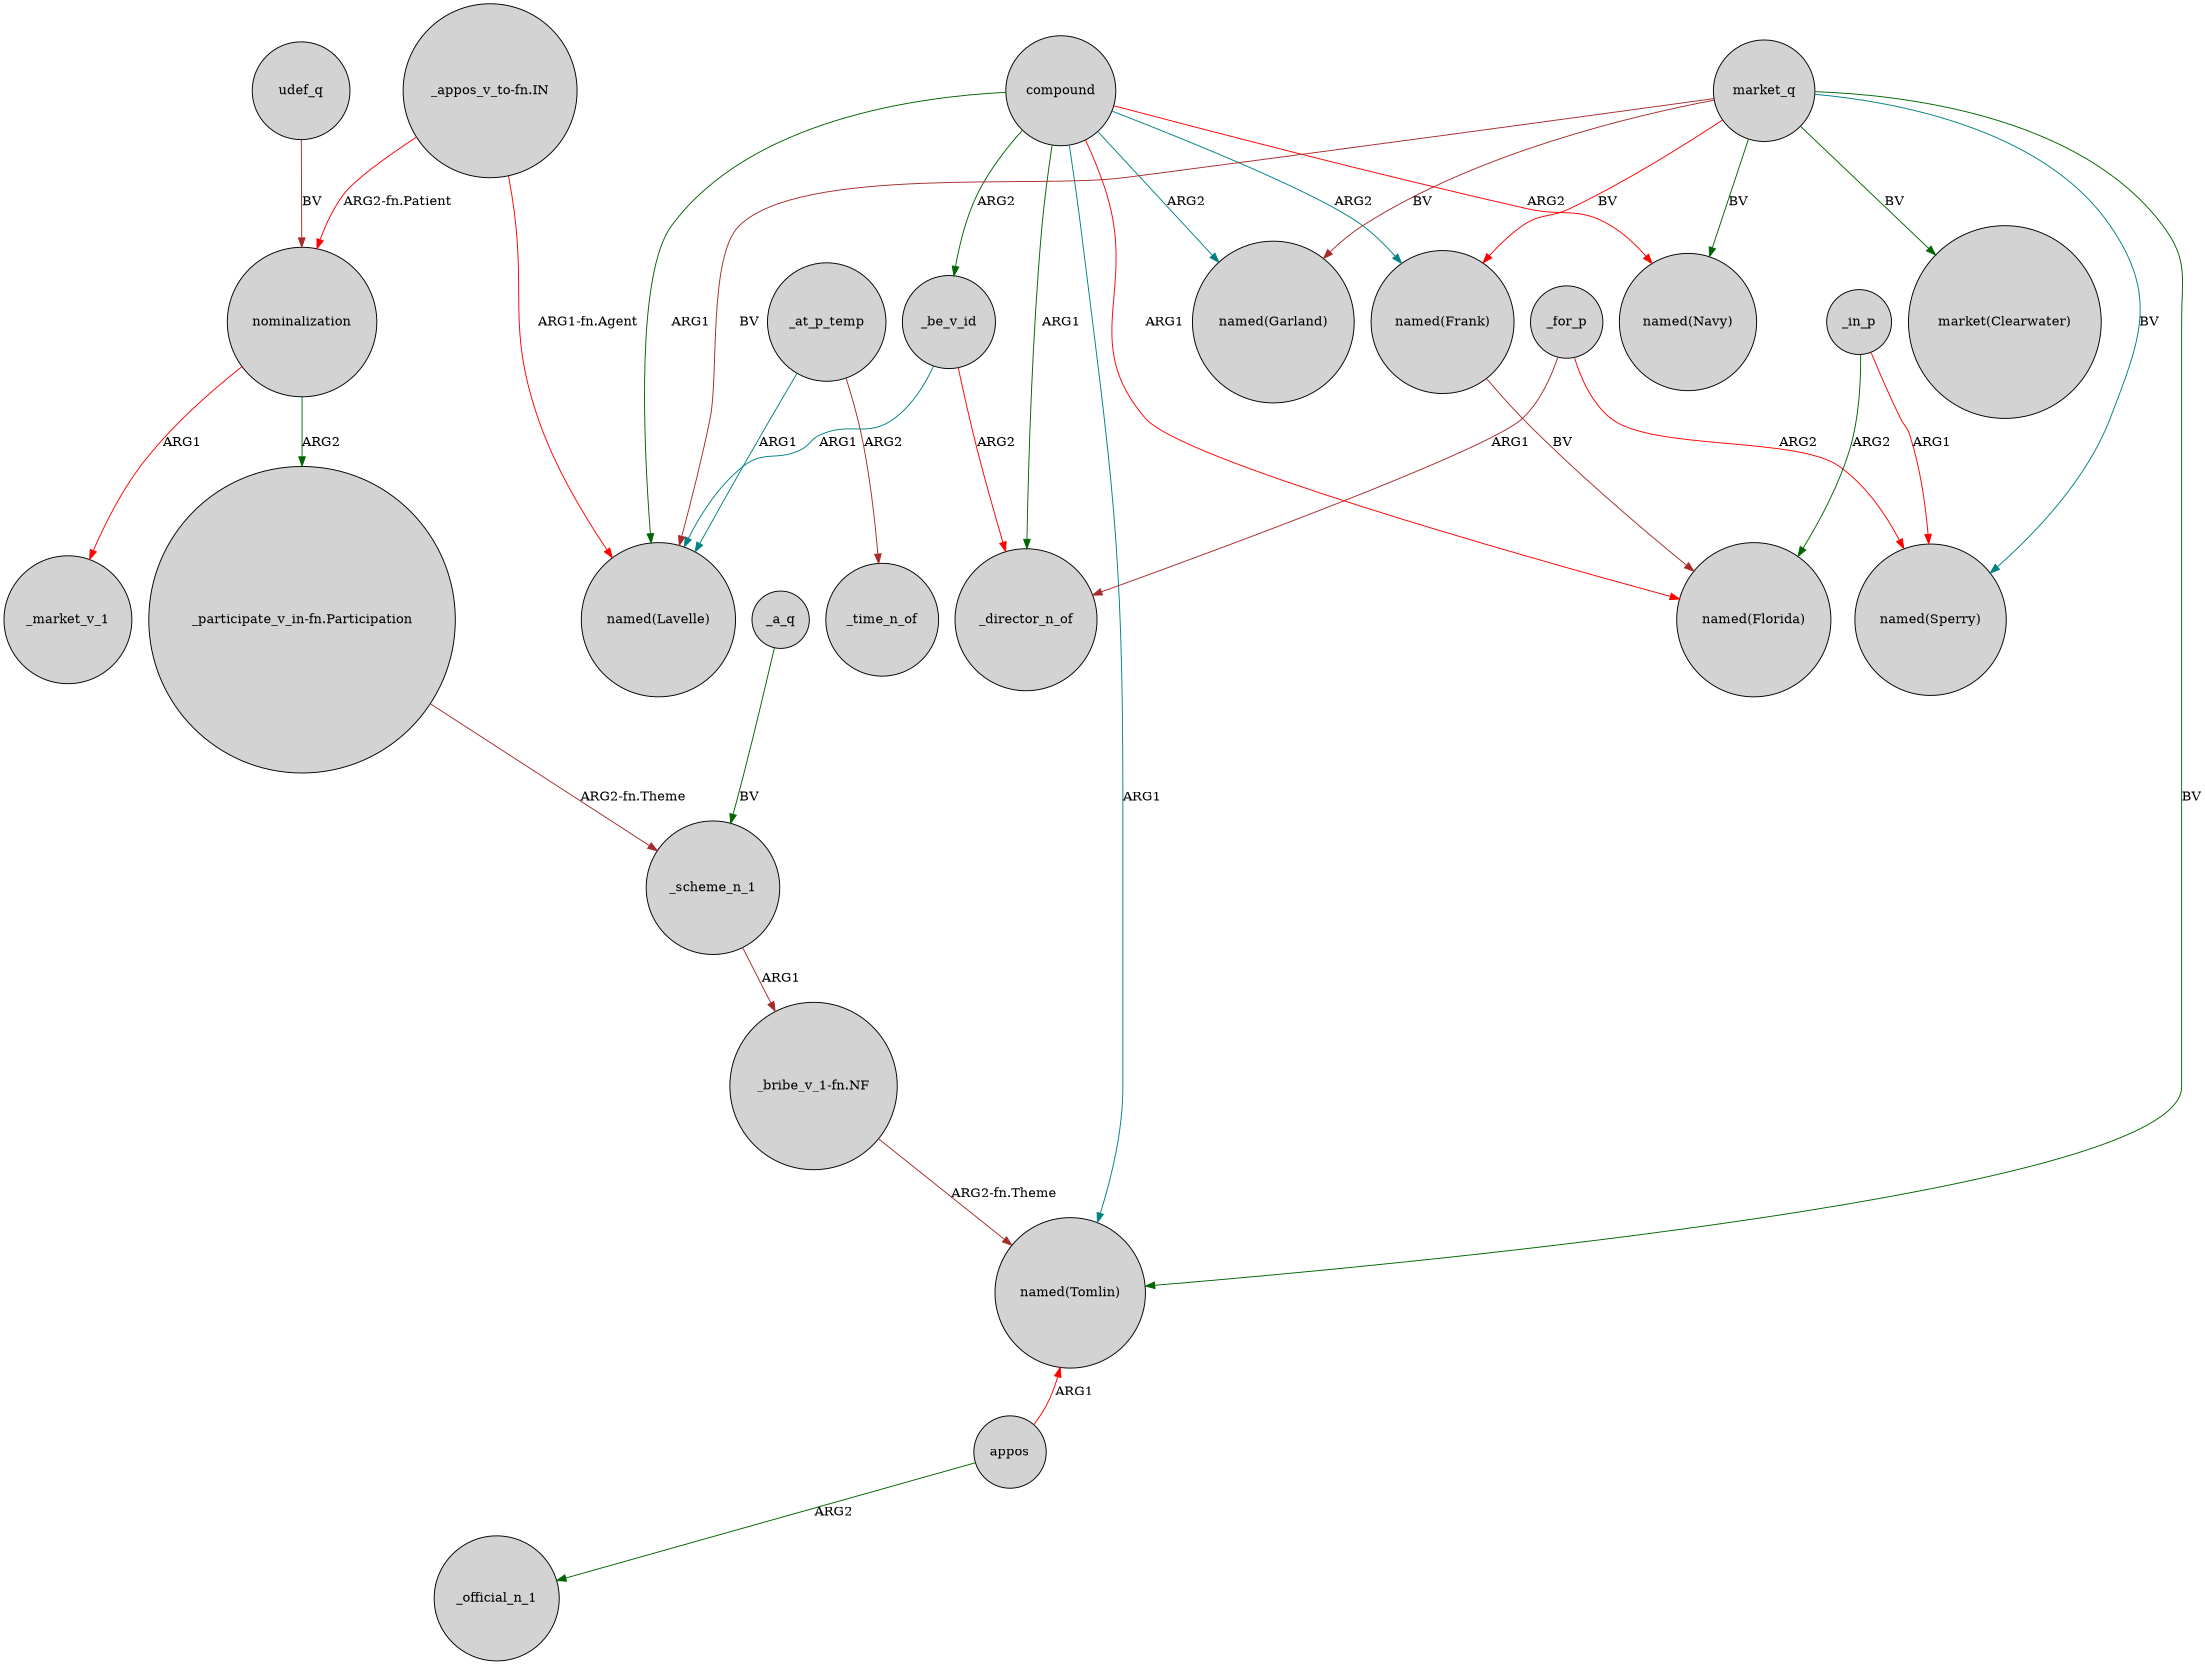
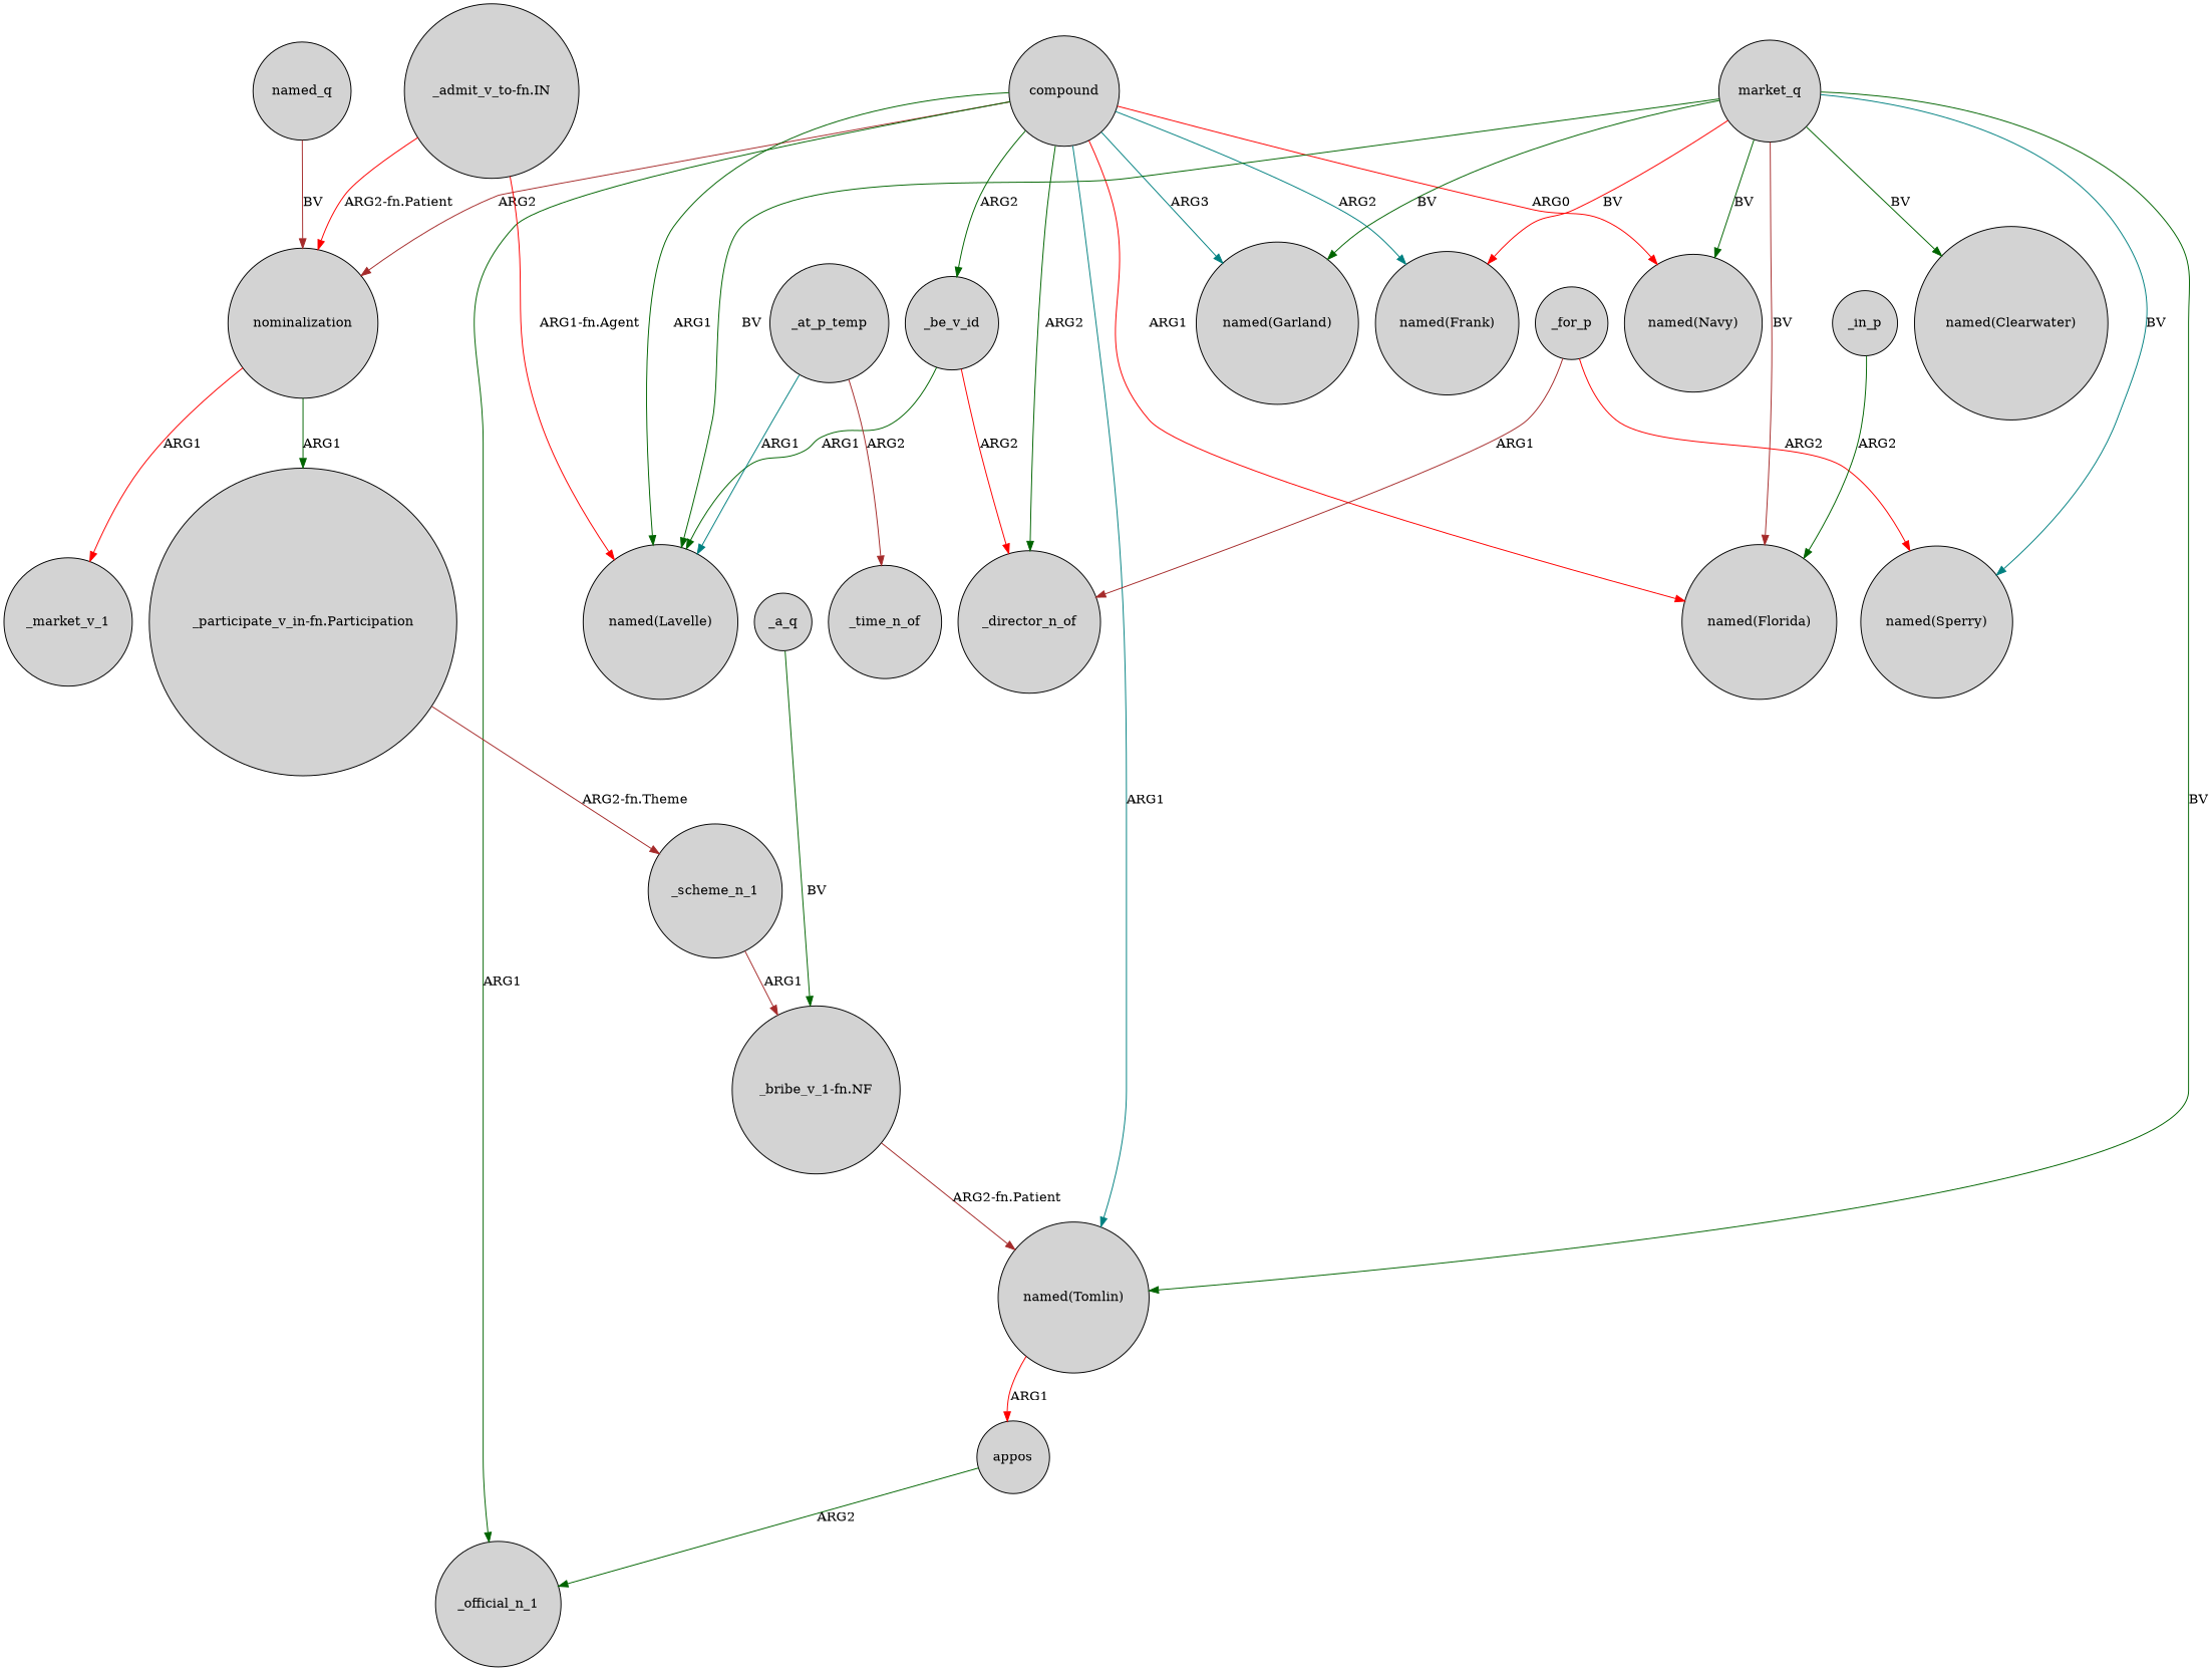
  digraph {
    node [shape=circle style=filled]
    edge [color=darkgreen]
    compound
    "named(Garland)"
    nominalization
    _official_n_1
    "named(Lavelle)"
    "named(Florida)"
    _director_n_of
    "named(Navy)"
    "named(Tomlin)"
    "named(Frank)"
    _be_v_id
    _market_v_1
    "_participate_v_in-fn.Participation"
-   "_admit_v_to-fn.IN" [label="_appos_v_to-fn.IN"]
+   "_admit_v_to-fn.IN"
    _scheme_n_1
    appos
    n17 [label=market_q]
-   "named(Clearwater)" [label="market(Clearwater)"]
+   "named(Clearwater)"
    "named(Sperry)"
    _for_p
    _at_p_temp
    _time_n_of
    _in_p
    "_bribe_v_1-fn.NF"
-   udef_q
+   udef_q [label=named_q]
    _a_q
-   compound -> "named(Garland)" [color=teal label=ARG2]
+   compound -> "named(Garland)" [color=teal label=ARG3]
+   compound -> nominalization [color=brown label=ARG2]
+   compound -> _official_n_1 [label=ARG1]
    compound -> "named(Lavelle)" [label=ARG1]
    compound -> "named(Florida)" [color=red label=ARG1]
-   compound -> _director_n_of [label=ARG1]
-   compound -> "named(Navy)" [color=red label=ARG2]
+   compound -> _director_n_of [label=ARG2]
+   compound -> "named(Navy)" [color=red label=ARG0]
    compound -> "named(Tomlin)" [color=teal label=ARG1]
    compound -> "named(Frank)" [color=teal label=ARG2]
    compound -> _be_v_id [label=ARG2]
    nominalization -> _market_v_1 [color=red label=ARG1]
-   nominalization -> "_participate_v_in-fn.Participation" [label=ARG2]
-   _be_v_id -> "named(Lavelle)" [color=teal label=ARG1]
+   nominalization -> "_participate_v_in-fn.Participation" [label=ARG1]
+   _be_v_id -> "named(Lavelle)" [label=ARG1]
    _be_v_id -> _director_n_of [color=red label=ARG2]
    "_participate_v_in-fn.Participation" -> _scheme_n_1 [color=brown label="ARG2-fn.Theme"]
    "_admit_v_to-fn.IN" -> nominalization [color=red label="ARG2-fn.Patient"]
    "_admit_v_to-fn.IN" -> "named(Lavelle)" [color=red label="ARG1-fn.Agent"]
    _scheme_n_1 -> "_bribe_v_1-fn.NF" [color=brown label=ARG1]
    appos -> _official_n_1 [label=ARG2]
-   appos -> "named(Tomlin)" [color=red label=ARG1]
-   n17 -> "named(Garland)" [color=brown label=BV]
-   n17 -> "named(Lavelle)" [color=brown label=BV]
-   "named(Frank)" -> "named(Florida)" [color=brown label=BV]
+   "named(Tomlin)" -> appos [color=red label=ARG1]
+   n17 -> "named(Garland)" [label=BV]
+   n17 -> "named(Lavelle)" [label=BV]
+   n17 -> "named(Florida)" [color=brown label=BV]
    n17 -> "named(Navy)" [label=BV]
    n17 -> "named(Tomlin)" [label=BV]
    n17 -> "named(Frank)" [color=red label=BV]
    n17 -> "named(Clearwater)" [label=BV]
    n17 -> "named(Sperry)" [color=teal label=BV]
    _for_p -> _director_n_of [color=brown label=ARG1]
    _for_p -> "named(Sperry)" [color=red label=ARG2]
    _at_p_temp -> "named(Lavelle)" [color=teal label=ARG1]
    _at_p_temp -> _time_n_of [color=brown label=ARG2]
    _in_p -> "named(Florida)" [label=ARG2]
-   _in_p -> "named(Sperry)" [color=red label=ARG1]
-   "_bribe_v_1-fn.NF" -> "named(Tomlin)" [color=brown label="ARG2-fn.Theme"]
+   "_bribe_v_1-fn.NF" -> "named(Tomlin)" [color=brown label="ARG2-fn.Patient"]
    udef_q -> nominalization [color=brown label=BV]
-   _a_q -> _scheme_n_1 [label=BV]
+   _a_q -> "_bribe_v_1-fn.NF" [label=BV]
  }
